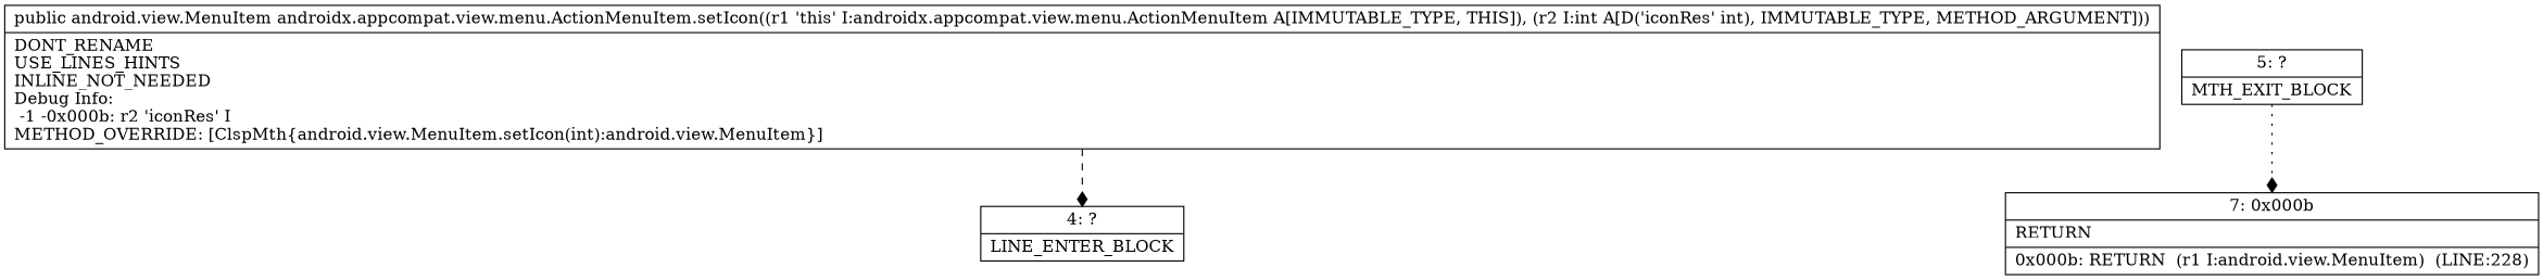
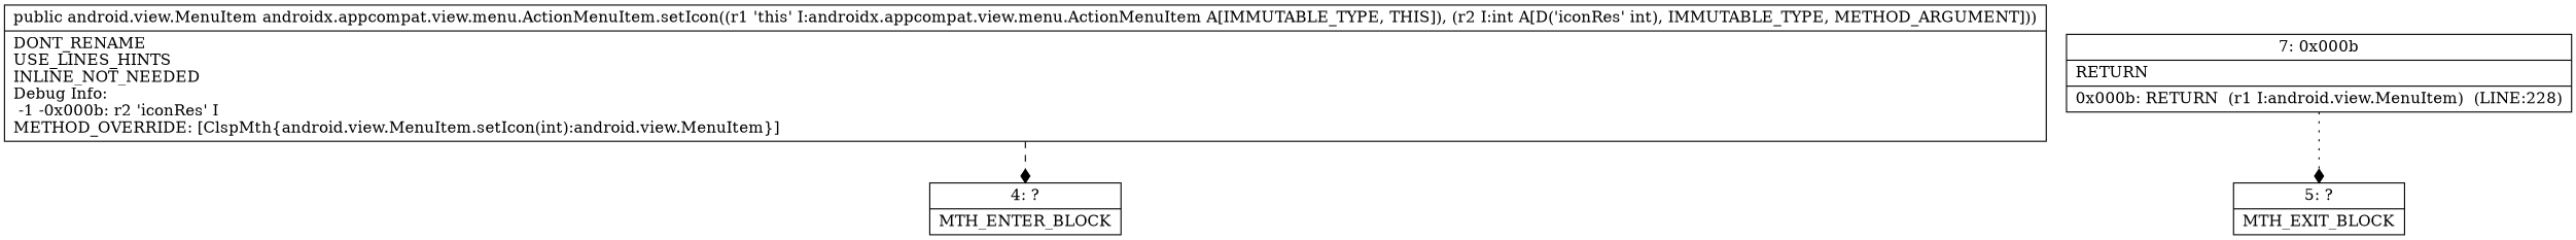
  digraph {
    node [shape=record]
    edge [arrowhead=diamond]
-   n1 [label="{4\:\ ?|LINE_ENTER_BLOCK\l}"]
+   n1 [label="{4\:\ ?|MTH_ENTER_BLOCK\l}"]
    n2 [label="{7\:\ 0x000b|RETURN\l|0x000b: RETURN  (r1 I:android.view.MenuItem)  (LINE:228)\l}"]
    n3 [label="{5\:\ ?|MTH_EXIT_BLOCK\l}"]
    n4 [label="{public android.view.MenuItem androidx.appcompat.view.menu.ActionMenuItem.setIcon((r1 'this' I:androidx.appcompat.view.menu.ActionMenuItem A[IMMUTABLE_TYPE, THIS]), (r2 I:int A[D('iconRes' int), IMMUTABLE_TYPE, METHOD_ARGUMENT]))  | DONT_RENAME\lUSE_LINES_HINTS\lINLINE_NOT_NEEDED\lDebug Info:\l  \-1 \-0x000b: r2 'iconRes' I\lMETHOD_OVERRIDE: [ClspMth\{android.view.MenuItem.setIcon(int):android.view.MenuItem\}]\l}"]
-   n3 -> n2 [style=dotted]
+   n2 -> n3 [style=dotted]
    n4 -> n1 [style=dashed]
  }
